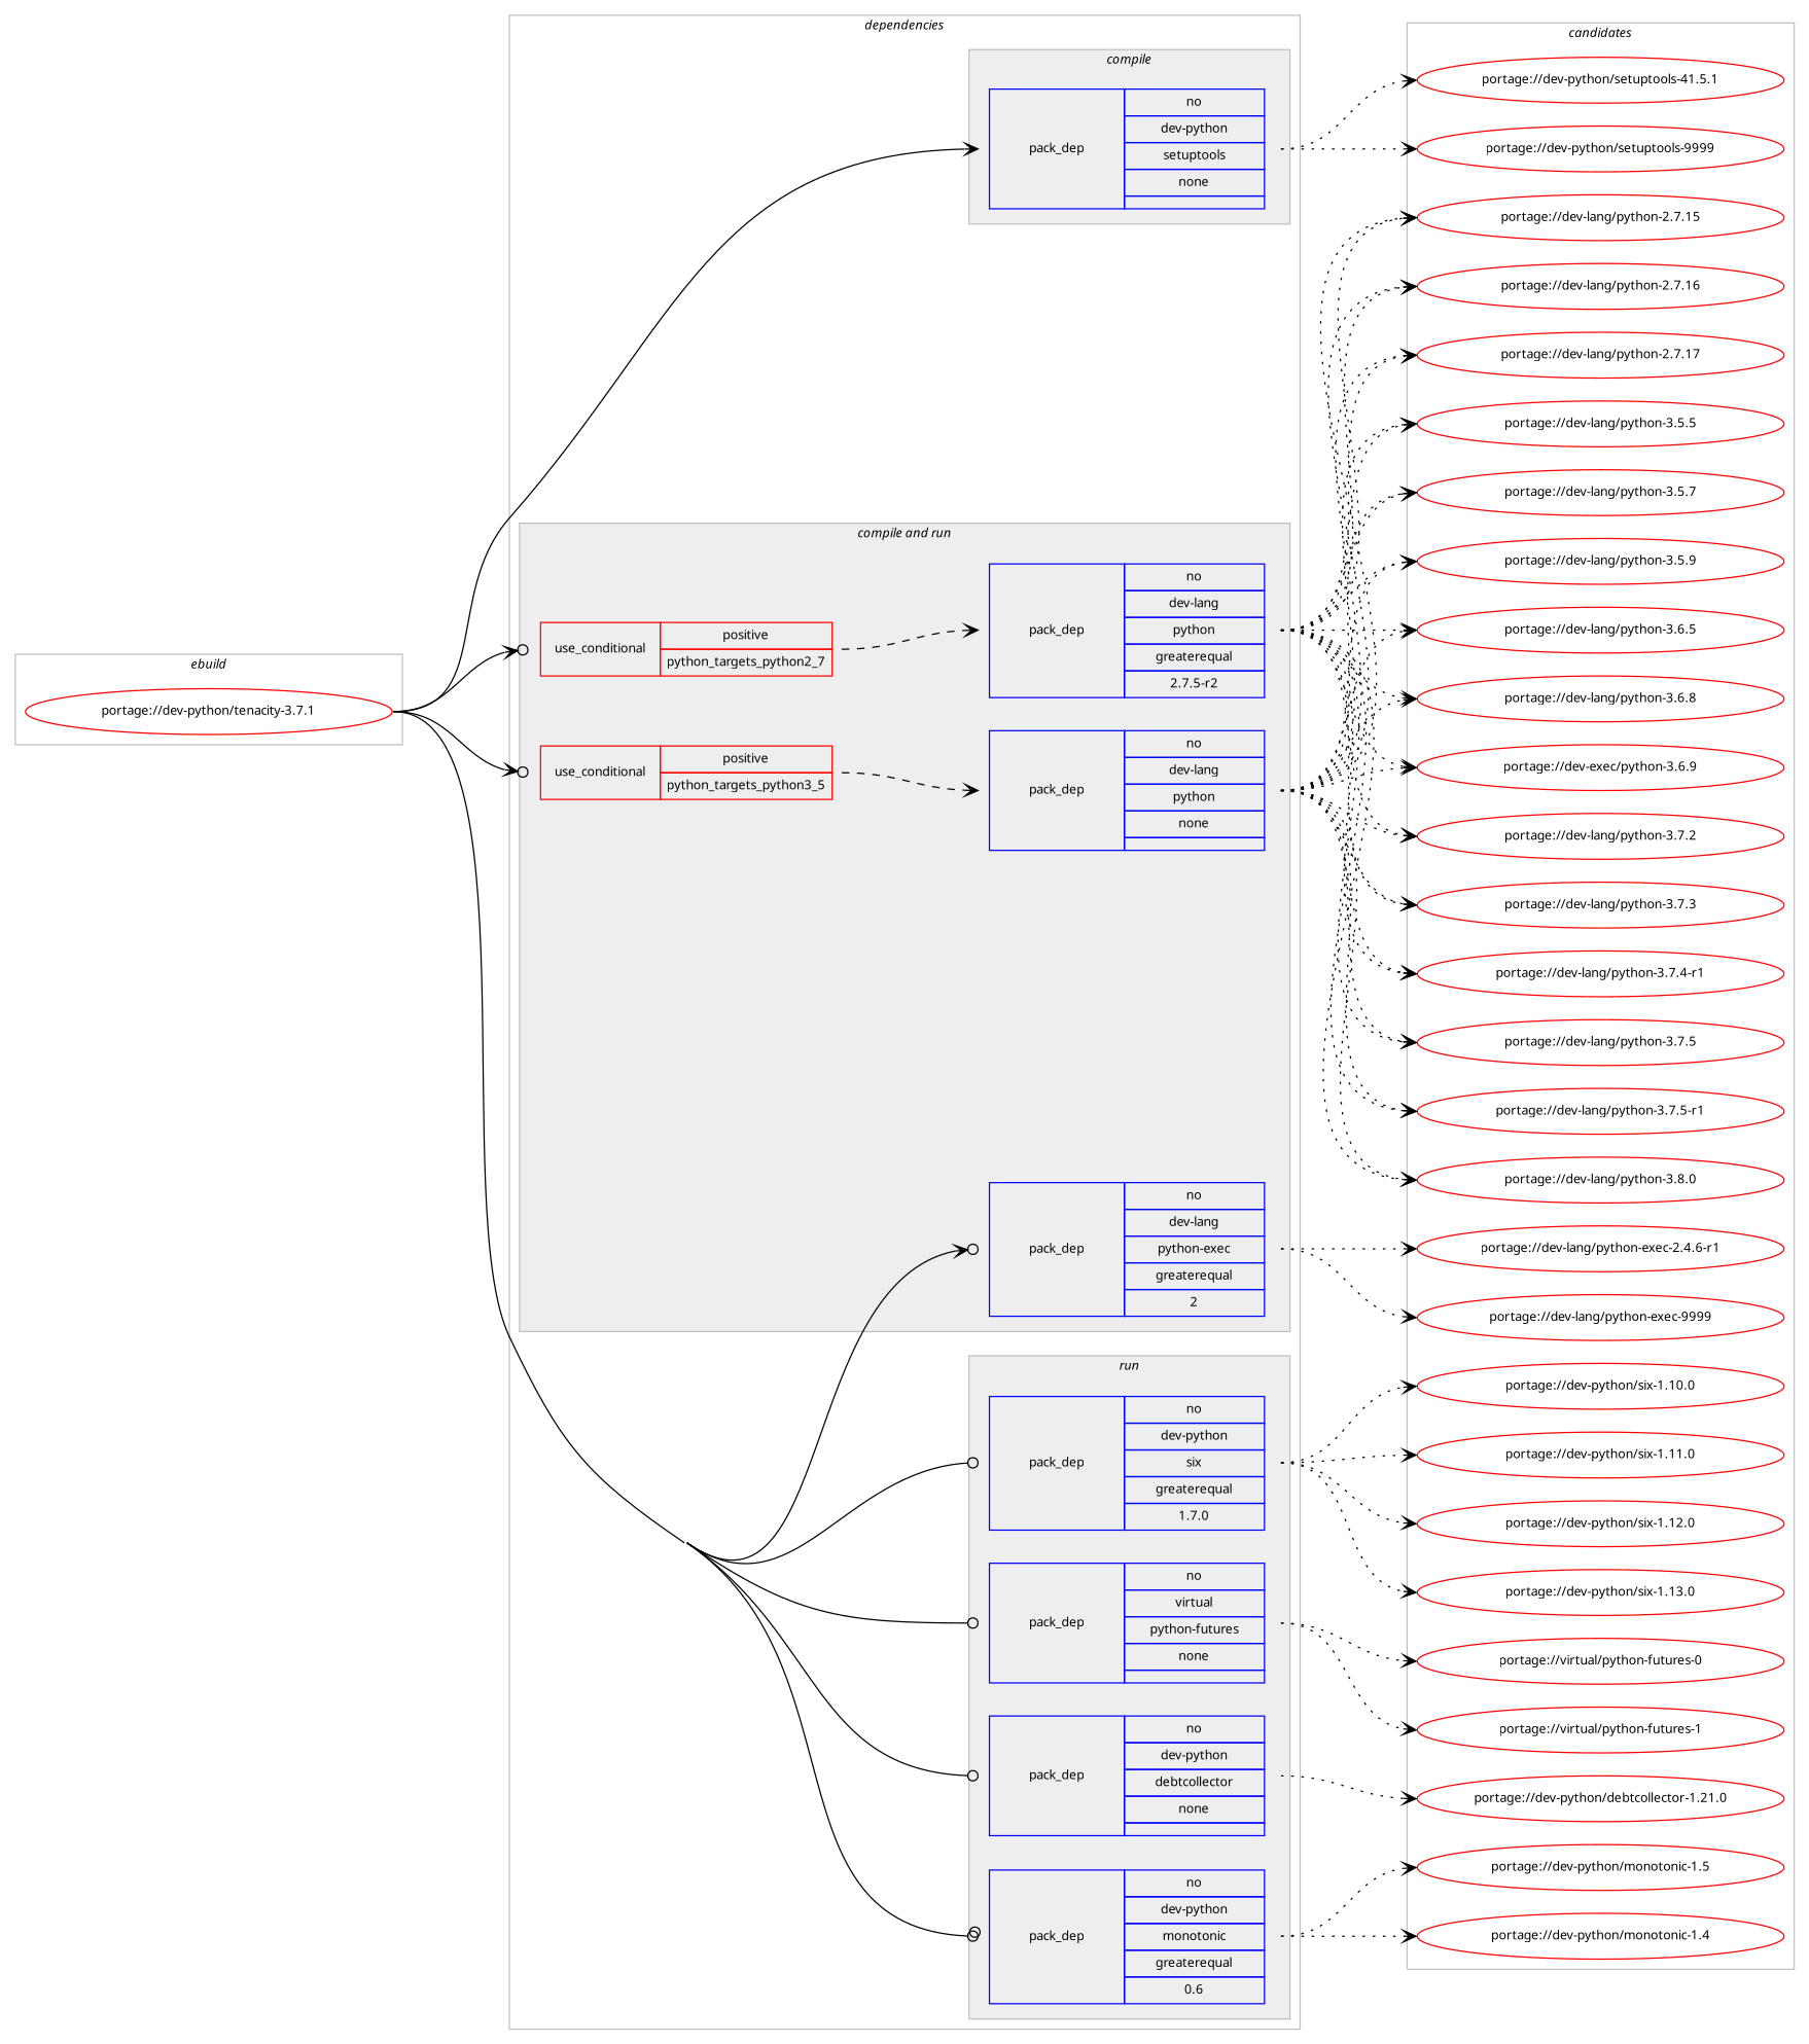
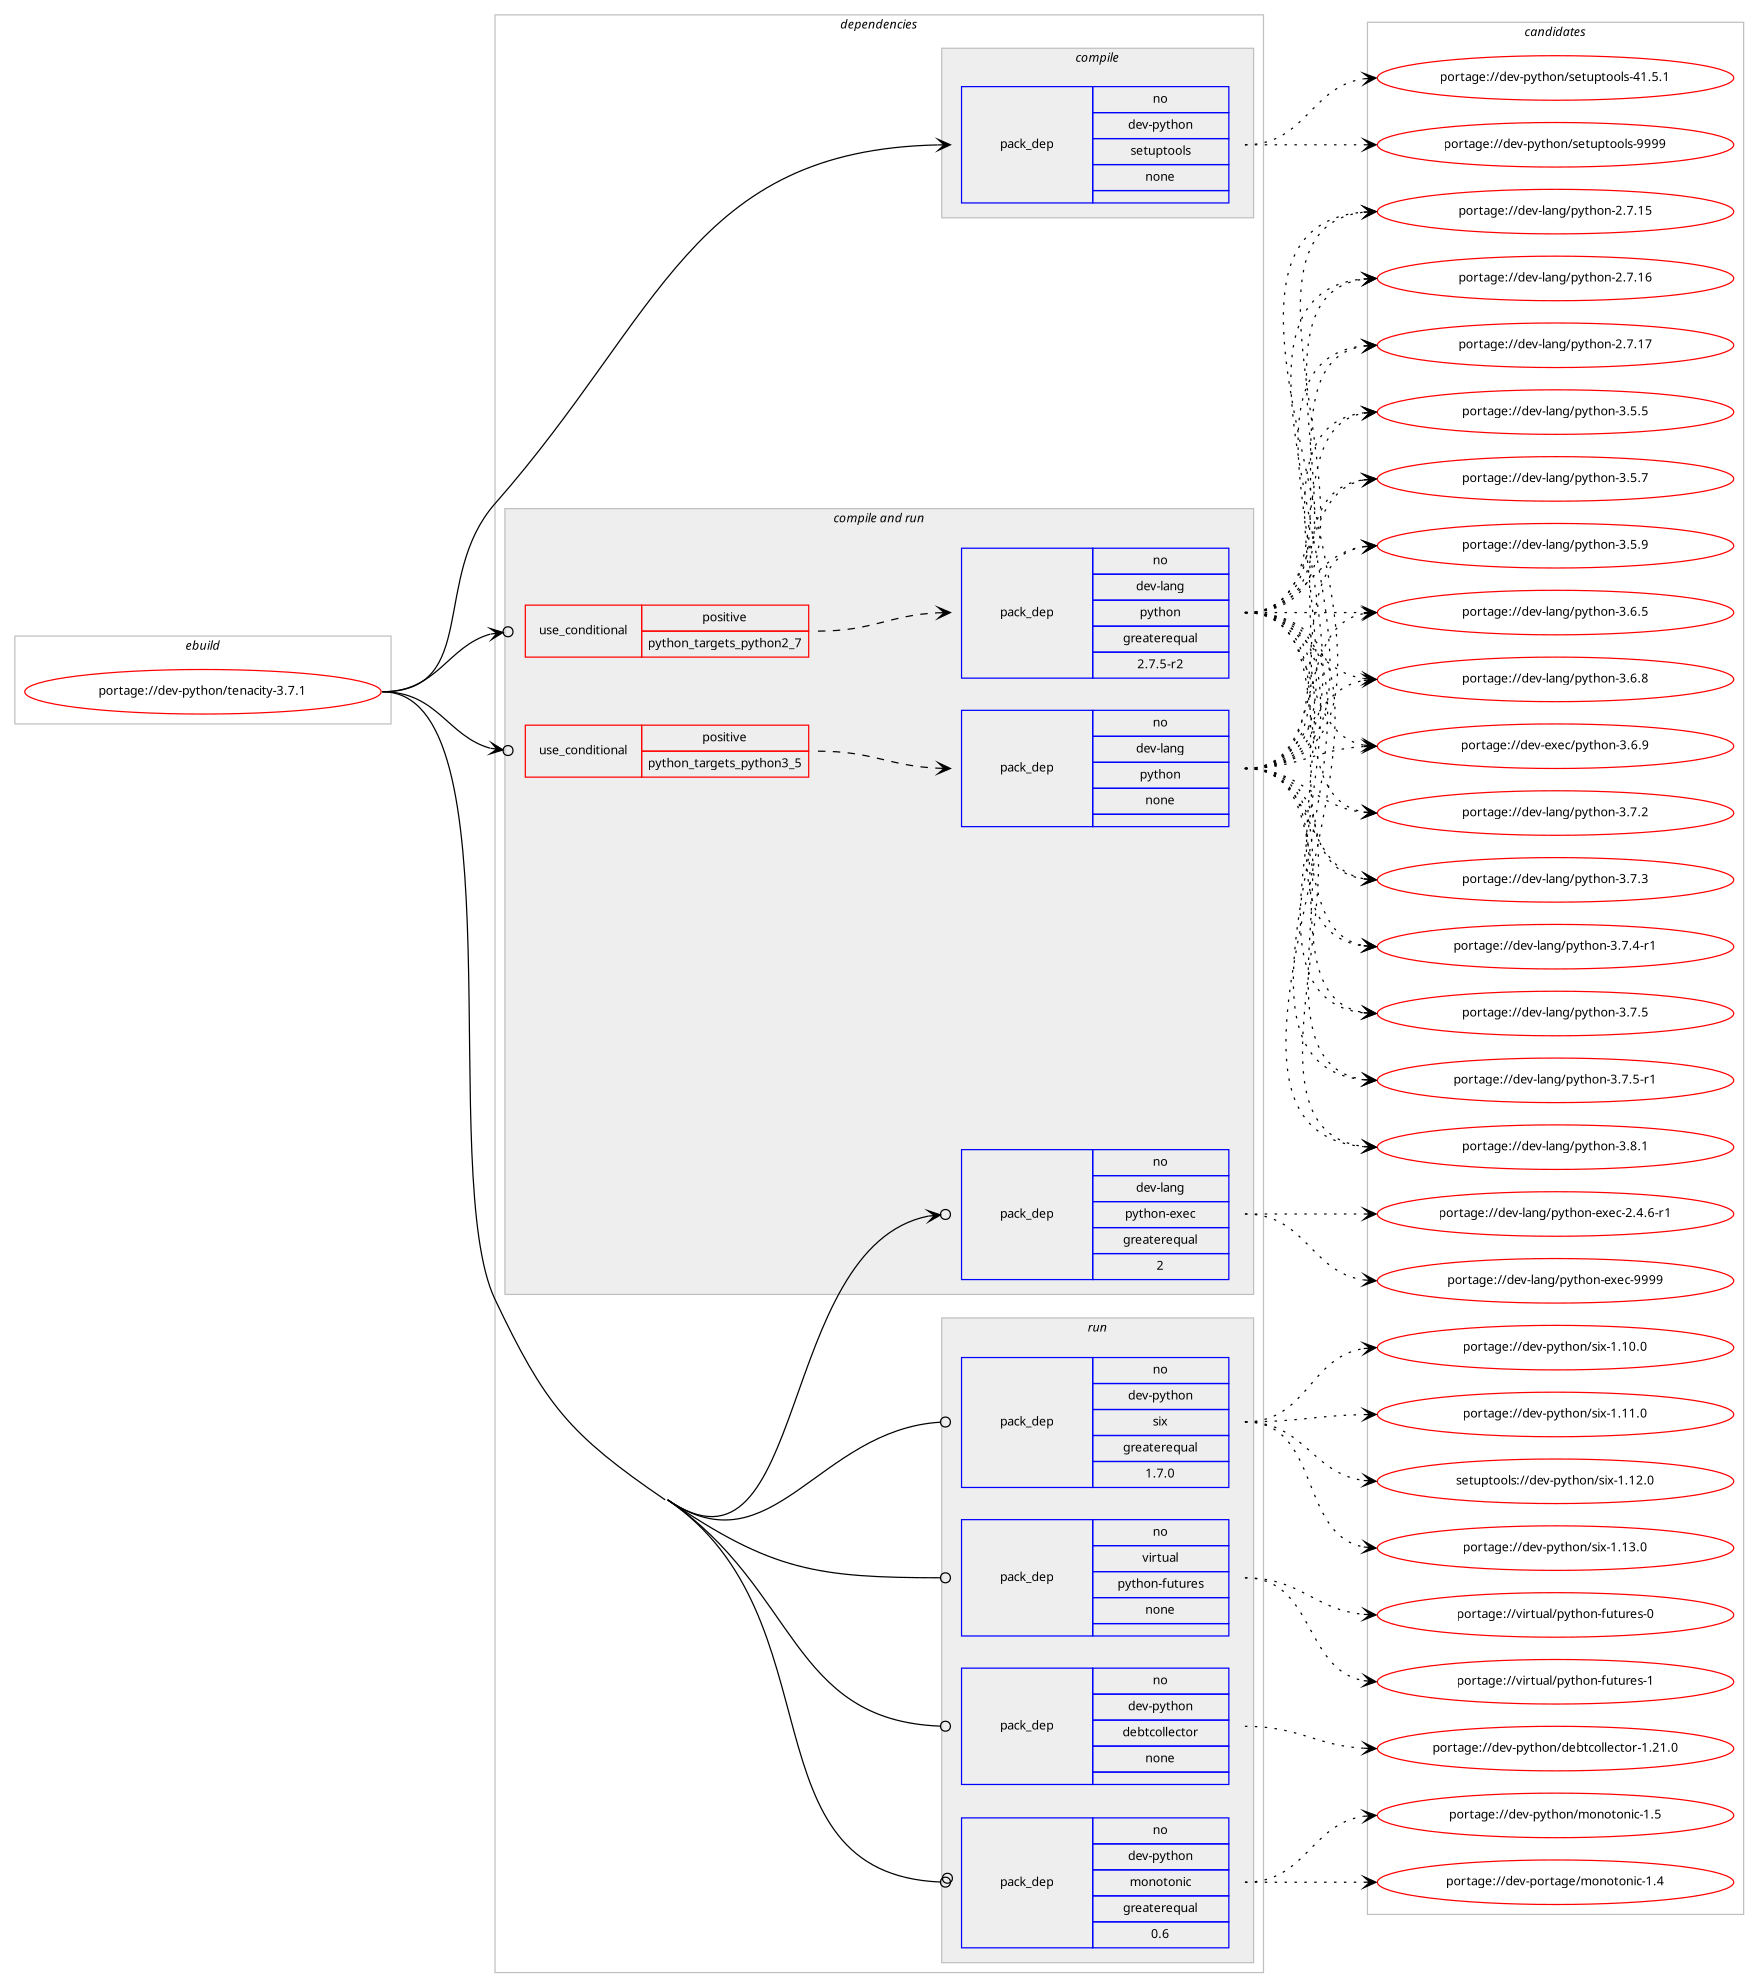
  digraph {
    compound=true
    concentrate=true
    fontname="Noto Sans"
    fontsize=10
    newrank=true
    rankdir=LR
    ranksep=1.5
    node [color=red fontname="Noto Sans" fontsize=10]
    edge [arrowhead=vee fontname="Noto Sans" headport=w style=dotted tailport=e weight=100]
    n1 [label="portage://dev-python/tenacity-3.7.1" width=4]
    n2 [color=blue label=<<TABLE BORDER="0" CELLBORDER="1" CELLSPACING="0" CELLPADDING="4" WIDTH="220"><TR><TD ROWSPAN="6" CELLPADDING="30">pack_dep</TD></TR><TR><TD WIDTH="110">no</TD></TR><TR><TD>dev-python</TD></TR><TR><TD>setuptools</TD></TR><TR><TD>none</TD></TR><TR><TD></TD></TR></TABLE>> shape=none]
    n3 [color=blue label=<<TABLE BORDER="0" CELLBORDER="1" CELLSPACING="0" CELLPADDING="4" WIDTH="220"><TR><TD ROWSPAN="6" CELLPADDING="30">pack_dep</TD></TR><TR><TD WIDTH="110">no</TD></TR><TR><TD>dev-lang</TD></TR><TR><TD>python</TD></TR><TR><TD>greaterequal</TD></TR><TR><TD>2.7.5-r2</TD></TR></TABLE>> shape=none]
    n4 [label=<<TABLE BORDER="0" CELLBORDER="1" CELLSPACING="0" CELLPADDING="4"><TR><TD ROWSPAN="3" CELLPADDING="10">use_conditional</TD></TR><TR><TD>positive</TD></TR><TR><TD>python_targets_python2_7</TD></TR></TABLE>> shape=none]
    n5 [color=blue label=<<TABLE BORDER="0" CELLBORDER="1" CELLSPACING="0" CELLPADDING="4" WIDTH="220"><TR><TD ROWSPAN="6" CELLPADDING="30">pack_dep</TD></TR><TR><TD WIDTH="110">no</TD></TR><TR><TD>dev-lang</TD></TR><TR><TD>python</TD></TR><TR><TD>none</TD></TR><TR><TD></TD></TR></TABLE>> shape=none]
    n6 [label=<<TABLE BORDER="0" CELLBORDER="1" CELLSPACING="0" CELLPADDING="4"><TR><TD ROWSPAN="3" CELLPADDING="10">use_conditional</TD></TR><TR><TD>positive</TD></TR><TR><TD>python_targets_python3_5</TD></TR></TABLE>> shape=none]
    n7 [color=blue label=<<TABLE BORDER="0" CELLBORDER="1" CELLSPACING="0" CELLPADDING="4" WIDTH="220"><TR><TD ROWSPAN="6" CELLPADDING="30">pack_dep</TD></TR><TR><TD WIDTH="110">no</TD></TR><TR><TD>dev-lang</TD></TR><TR><TD>python-exec</TD></TR><TR><TD>greaterequal</TD></TR><TR><TD>2</TD></TR></TABLE>> shape=none]
    n8 [color=blue label=<<TABLE BORDER="0" CELLBORDER="1" CELLSPACING="0" CELLPADDING="4" WIDTH="220"><TR><TD ROWSPAN="6" CELLPADDING="30">pack_dep</TD></TR><TR><TD WIDTH="110">no</TD></TR><TR><TD>dev-python</TD></TR><TR><TD>debtcollector</TD></TR><TR><TD>none</TD></TR><TR><TD></TD></TR></TABLE>> shape=none]
    n9 [color=blue label=<<TABLE BORDER="0" CELLBORDER="1" CELLSPACING="0" CELLPADDING="4" WIDTH="220"><TR><TD ROWSPAN="6" CELLPADDING="30">pack_dep</TD></TR><TR><TD WIDTH="110">no</TD></TR><TR><TD>dev-python</TD></TR><TR><TD>monotonic</TD></TR><TR><TD>greaterequal</TD></TR><TR><TD>0.6</TD></TR></TABLE>> shape=none]
    n10 [color=blue label=<<TABLE BORDER="0" CELLBORDER="1" CELLSPACING="0" CELLPADDING="4" WIDTH="220"><TR><TD ROWSPAN="6" CELLPADDING="30">pack_dep</TD></TR><TR><TD WIDTH="110">no</TD></TR><TR><TD>dev-python</TD></TR><TR><TD>six</TD></TR><TR><TD>greaterequal</TD></TR><TR><TD>1.7.0</TD></TR></TABLE>> shape=none]
    n11 [color=blue label=<<TABLE BORDER="0" CELLBORDER="1" CELLSPACING="0" CELLPADDING="4" WIDTH="220"><TR><TD ROWSPAN="6" CELLPADDING="30">pack_dep</TD></TR><TR><TD WIDTH="110">no</TD></TR><TR><TD>virtual</TD></TR><TR><TD>python-futures</TD></TR><TR><TD>none</TD></TR><TR><TD></TD></TR></TABLE>> shape=none]
    n12 [label="portage://dev-python/setuptools-41.5.1" width=4]
    n13 [label="portage://dev-python/setuptools-9999" width=4]
    n14 [label="portage://dev-lang/python-2.7.15" width=4]
    n15 [label="portage://dev-lang/python-2.7.16" width=4]
    n16 [label="portage://dev-lang/python-2.7.17" width=4]
    n17 [label="portage://dev-lang/python-3.5.5" width=4]
    n18 [label="portage://dev-lang/python-3.5.7" width=4]
    n19 [label="portage://dev-lang/python-3.5.9" width=4]
    n20 [label="portage://dev-lang/python-3.6.5" width=4]
    n21 [label="portage://dev-lang/python-3.6.8" width=4]
    n22 [label="portage://dev-exec/python-3.6.9" width=4]
    n23 [label="portage://dev-lang/python-3.7.2" width=4]
    n24 [label="portage://dev-lang/python-3.7.3" width=4]
    n25 [label="portage://dev-lang/python-3.7.4-r1" width=4]
    n26 [label="portage://dev-lang/python-3.7.5" width=4]
    n27 [label="portage://dev-lang/python-3.7.5-r1" width=4]
-   n28 [label="portage://dev-lang/python-3.8.0" width=4]
+   n28 [label="portage://dev-lang/python-3.8.1" width=4]
    n29 [label="portage://dev-lang/python-exec-2.4.6-r1" width=4]
    n30 [label="portage://dev-lang/python-exec-9999" width=4]
    n31 [label="portage://dev-python/debtcollector-1.21.0" width=4]
-   n32 [label="portage://dev-python/monotonic-1.4" width=4]
+   n32 [label="portage://dev-portage/monotonic-1.4" width=4]
    n33 [label="portage://dev-python/monotonic-1.5" width=4]
    n34 [label="portage://dev-python/six-1.10.0" width=4]
    n35 [label="portage://dev-python/six-1.11.0" width=4]
-   n36 [label="portage://dev-python/six-1.12.0" width=4]
+   n36 [label="setuptools://dev-python/six-1.12.0" width=4]
    n37 [label="portage://dev-python/six-1.13.0" width=4]
    n38 [label="portage://virtual/python-futures-0" width=4]
    n39 [label="portage://virtual/python-futures-1" width=4]
    subgraph cluster_1 {
      color=gray
      label=<<i>ebuild</i>>
      n1
    }
    subgraph cluster_2 {
      color=gray
      label=<<i>dependencies</i>>
      subgraph cluster_3 {
        color=gray
        fillcolor="#eeeeee"
        label=<<i>compile</i>>
        style=filled
        subgraph sub_4 {
          color=gray
          fillcolor="#eeeeee"
          label=<<i>compile</i>>
          style=filled
          n2
        }
      }
      subgraph cluster_5 {
        color=gray
        fillcolor="#eeeeee"
        label=<<i>compile and run</i>>
        style=filled
        subgraph sub_6 {
          color=gray
          fillcolor="#eeeeee"
          label=<<i>compile and run</i>>
          style=filled
          n4
          subgraph sub_7 {
            color=gray
            fillcolor="#eeeeee"
            label=<<i>compile and run</i>>
            style=filled
            n3
          }
        }
        subgraph sub_8 {
          color=gray
          fillcolor="#eeeeee"
          label=<<i>compile and run</i>>
          style=filled
          n6
          subgraph sub_9 {
            color=gray
            fillcolor="#eeeeee"
            label=<<i>compile and run</i>>
            style=filled
            n5
          }
        }
        subgraph sub_10 {
          color=gray
          fillcolor="#eeeeee"
          label=<<i>compile and run</i>>
          style=filled
          n7
        }
      }
      subgraph cluster_11 {
        color=gray
        fillcolor="#eeeeee"
        label=<<i>run</i>>
        style=filled
        subgraph sub_12 {
          color=gray
          fillcolor="#eeeeee"
          label=<<i>run</i>>
          style=filled
          n8
        }
        subgraph sub_13 {
          color=gray
          fillcolor="#eeeeee"
          label=<<i>run</i>>
          style=filled
          n9
        }
        subgraph sub_14 {
          color=gray
          fillcolor="#eeeeee"
          label=<<i>run</i>>
          style=filled
          n10
        }
        subgraph sub_15 {
          color=gray
          fillcolor="#eeeeee"
          label=<<i>run</i>>
          style=filled
          n11
        }
      }
    }
    subgraph cluster_16 {
      color=gray
      label=<<i>candidates</i>>
      rank=same
      subgraph sub_17 {
        color=black
        label=<<i>candidates</i>>
        nodesep=1
        rank=same
        n12
        n13
      }
      subgraph sub_18 {
        color=black
        label=<<i>candidates</i>>
        nodesep=1
        rank=same
        n14
        n15
        n16
        n17
        n18
        n19
        n20
        n21
        n22
        n23
        n24
        n25
        n26
        n27
        n28
      }
      subgraph sub_19 {
        color=black
        label=<<i>candidates</i>>
        nodesep=1
        rank=same
        n14
        n15
        n16
        n17
        n18
        n19
        n20
        n21
        n22
        n23
        n24
        n25
        n26
        n27
        n28
      }
      subgraph sub_20 {
        color=black
        label=<<i>candidates</i>>
        nodesep=1
        rank=same
        n29
        n30
      }
      subgraph sub_21 {
        color=black
        label=<<i>candidates</i>>
        nodesep=1
        rank=same
        n31
      }
      subgraph sub_22 {
        color=black
        label=<<i>candidates</i>>
        nodesep=1
        rank=same
        n32
        n33
      }
      subgraph sub_23 {
        color=black
        label=<<i>candidates</i>>
        nodesep=1
        rank=same
        n34
        n35
        n36
        n37
      }
      subgraph sub_24 {
        color=black
        label=<<i>candidates</i>>
        nodesep=1
        rank=same
        n38
        n39
      }
    }
    n1 -> n2 [style=solid weight=20]
    n1 -> n4 [arrowhead=odotvee style=solid weight=20]
    n1 -> n6 [arrowhead=odotvee style=solid weight=20]
    n1 -> n7 [arrowhead=odotvee style=solid weight=20]
    n1 -> n8 [arrowhead=odot style=solid weight=20]
    n1 -> n9 [arrowhead=odot style=solid weight=20]
    n1 -> n10 [arrowhead=odot style=solid weight=20]
    n1 -> n11 [arrowhead=odot style=solid weight=20]
    n2 -> n12
    n2 -> n13
    n3 -> n14
    n3 -> n15
    n3 -> n16
    n3 -> n17
    n3 -> n18
    n3 -> n19
    n3 -> n20
    n3 -> n21
    n3 -> n22
    n3 -> n23
    n3 -> n24
    n3 -> n25
    n3 -> n26
    n3 -> n27
    n3 -> n28
    n4 -> n3 [style=dashed weight=20]
    n5 -> n14
    n5 -> n15
    n5 -> n16
    n5 -> n17
    n5 -> n18
    n5 -> n19
    n5 -> n20
    n5 -> n21
    n5 -> n22
    n5 -> n23
    n5 -> n24
    n5 -> n25
    n5 -> n26
    n5 -> n27
    n5 -> n28
    n6 -> n5 [style=dashed weight=20]
    n7 -> n29
    n7 -> n30
    n8 -> n31
    n9 -> n32
    n9 -> n33
    n10 -> n34
    n10 -> n35
    n10 -> n36
    n10 -> n37
    n11 -> n38
    n11 -> n39
  }
